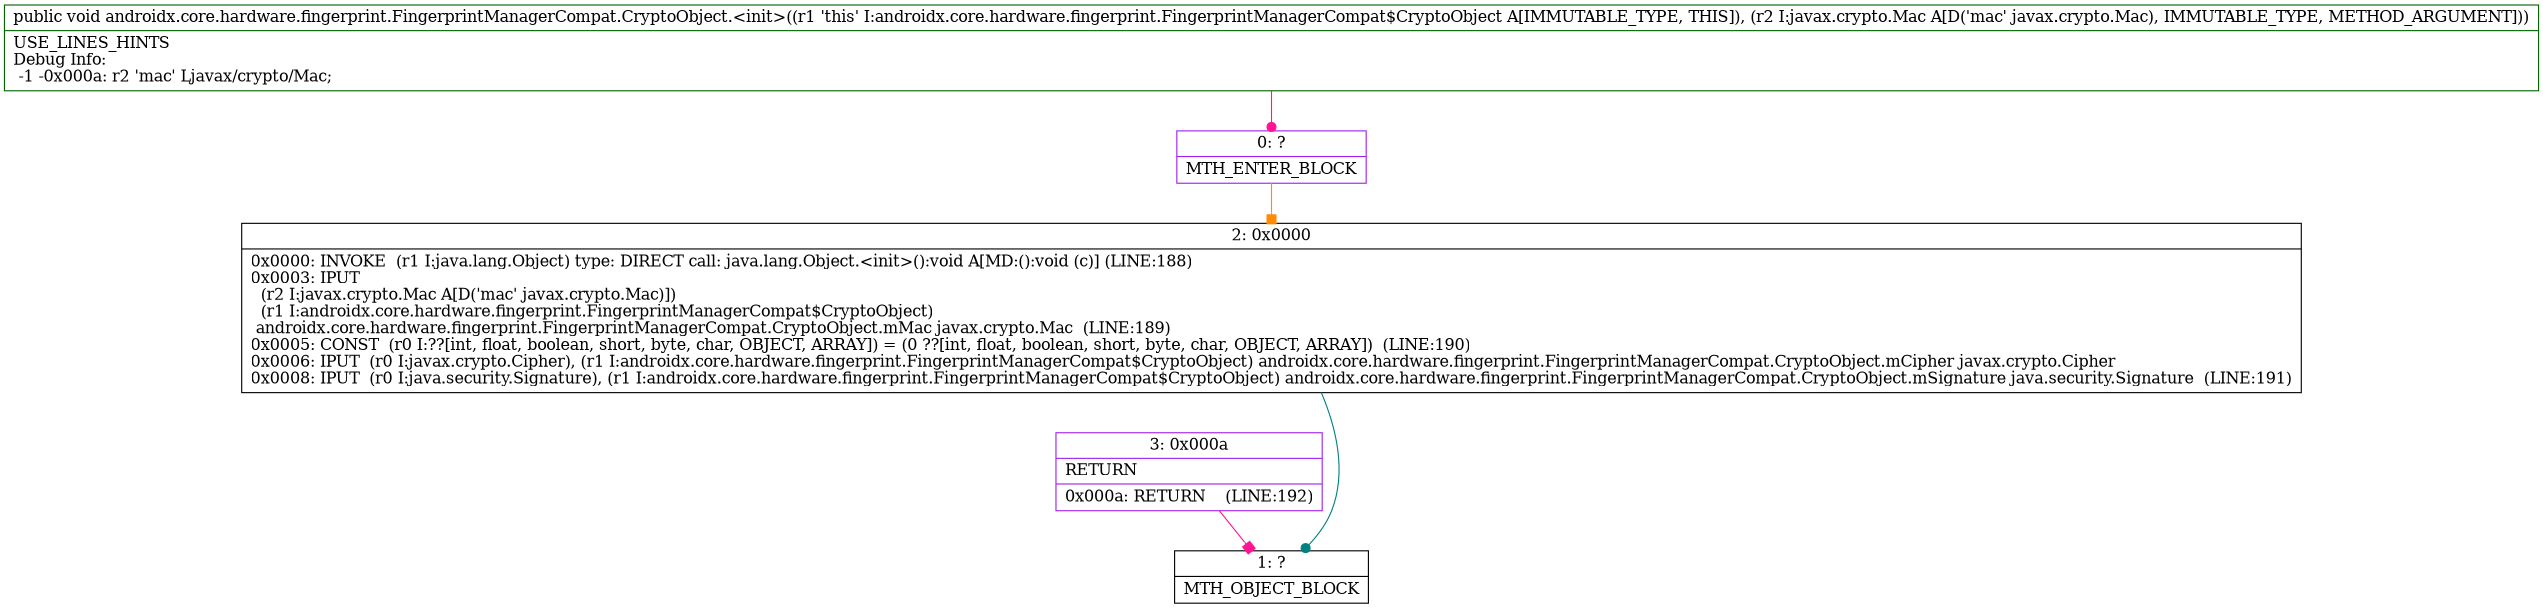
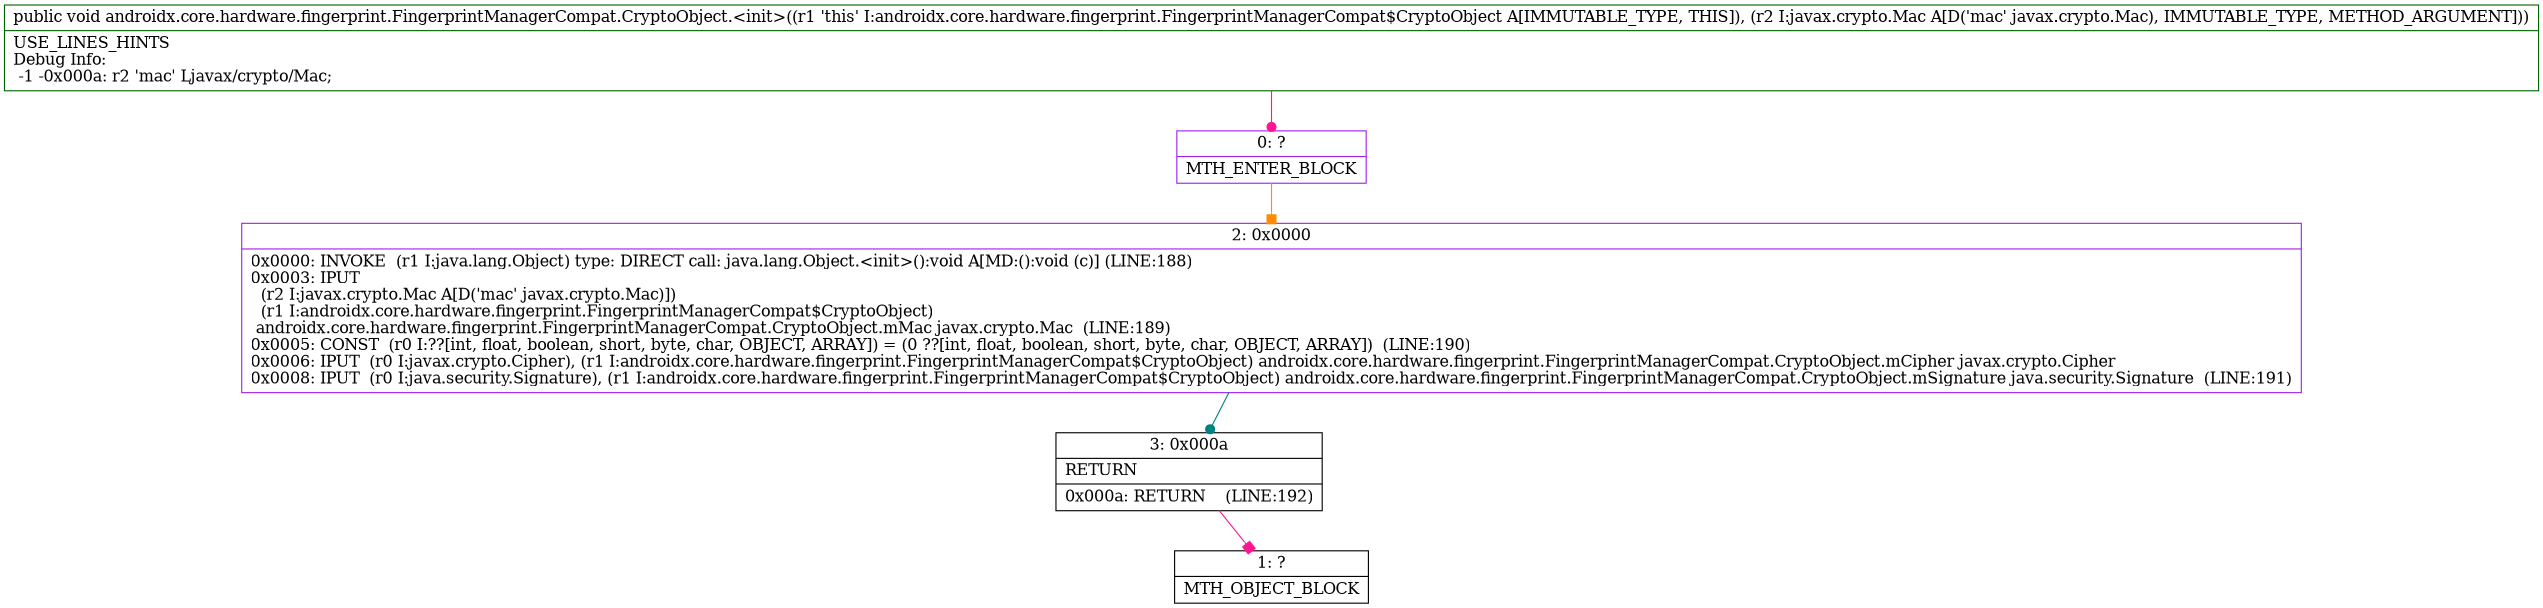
  digraph {
    node [color=purple shape=record]
    edge [arrowhead=box color=deeppink]
    n1 [label="{0\:\ ?|MTH_ENTER_BLOCK\l}"]
-   n2 [color=black label="{2\:\ 0x0000|0x0000: INVOKE  (r1 I:java.lang.Object) type: DIRECT call: java.lang.Object.\<init\>():void A[MD:():void (c)] (LINE:188)\l0x0003: IPUT  \l  (r2 I:javax.crypto.Mac A[D('mac' javax.crypto.Mac)])\l  (r1 I:androidx.core.hardware.fingerprint.FingerprintManagerCompat$CryptoObject)\l androidx.core.hardware.fingerprint.FingerprintManagerCompat.CryptoObject.mMac javax.crypto.Mac  (LINE:189)\l0x0005: CONST  (r0 I:??[int, float, boolean, short, byte, char, OBJECT, ARRAY]) = (0 ??[int, float, boolean, short, byte, char, OBJECT, ARRAY])  (LINE:190)\l0x0006: IPUT  (r0 I:javax.crypto.Cipher), (r1 I:androidx.core.hardware.fingerprint.FingerprintManagerCompat$CryptoObject) androidx.core.hardware.fingerprint.FingerprintManagerCompat.CryptoObject.mCipher javax.crypto.Cipher \l0x0008: IPUT  (r0 I:java.security.Signature), (r1 I:androidx.core.hardware.fingerprint.FingerprintManagerCompat$CryptoObject) androidx.core.hardware.fingerprint.FingerprintManagerCompat.CryptoObject.mSignature java.security.Signature  (LINE:191)\l}"]
-   n3 [label="{3\:\ 0x000a|RETURN\l|0x000a: RETURN    (LINE:192)\l}"]
+   n2 [label="{2\:\ 0x0000|0x0000: INVOKE  (r1 I:java.lang.Object) type: DIRECT call: java.lang.Object.\<init\>():void A[MD:():void (c)] (LINE:188)\l0x0003: IPUT  \l  (r2 I:javax.crypto.Mac A[D('mac' javax.crypto.Mac)])\l  (r1 I:androidx.core.hardware.fingerprint.FingerprintManagerCompat$CryptoObject)\l androidx.core.hardware.fingerprint.FingerprintManagerCompat.CryptoObject.mMac javax.crypto.Mac  (LINE:189)\l0x0005: CONST  (r0 I:??[int, float, boolean, short, byte, char, OBJECT, ARRAY]) = (0 ??[int, float, boolean, short, byte, char, OBJECT, ARRAY])  (LINE:190)\l0x0006: IPUT  (r0 I:javax.crypto.Cipher), (r1 I:androidx.core.hardware.fingerprint.FingerprintManagerCompat$CryptoObject) androidx.core.hardware.fingerprint.FingerprintManagerCompat.CryptoObject.mCipher javax.crypto.Cipher \l0x0008: IPUT  (r0 I:java.security.Signature), (r1 I:androidx.core.hardware.fingerprint.FingerprintManagerCompat$CryptoObject) androidx.core.hardware.fingerprint.FingerprintManagerCompat.CryptoObject.mSignature java.security.Signature  (LINE:191)\l}"]
+   n3 [color=black label="{3\:\ 0x000a|RETURN\l|0x000a: RETURN    (LINE:192)\l}"]
    n4 [color=black label="{1\:\ ?|MTH_OBJECT_BLOCK\l}"]
    n5 [color=darkgreen label="{public void androidx.core.hardware.fingerprint.FingerprintManagerCompat.CryptoObject.\<init\>((r1 'this' I:androidx.core.hardware.fingerprint.FingerprintManagerCompat$CryptoObject A[IMMUTABLE_TYPE, THIS]), (r2 I:javax.crypto.Mac A[D('mac' javax.crypto.Mac), IMMUTABLE_TYPE, METHOD_ARGUMENT]))  | USE_LINES_HINTS\lDebug Info:\l  \-1 \-0x000a: r2 'mac' Ljavax\/crypto\/Mac;\l}"]
    n1 -> n2 [color=darkorange]
-   n2 -> n4 [arrowhead=dot color=teal]
+   n2 -> n3 [arrowhead=dot color=teal]
    n3 -> n4
    n5 -> n1 [arrowhead=dot]
  }
